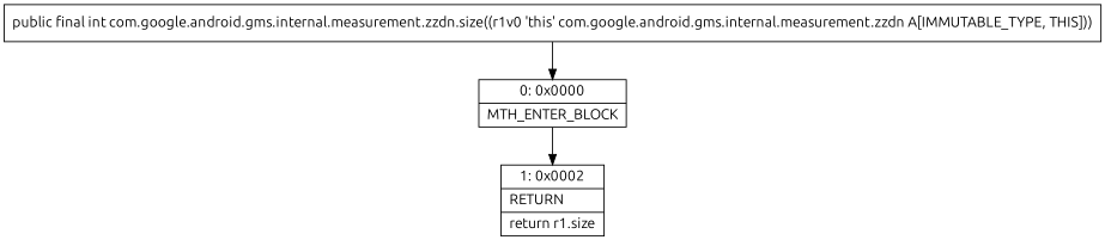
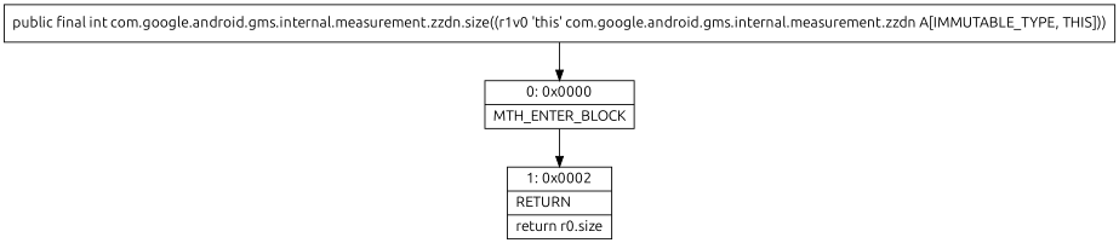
  digraph {
    fontname=Ubuntu
    node [shape=record fontname=Ubuntu]
    edge [fontname=Ubuntu]
    n1 [label="{0\:\ 0x0000|MTH_ENTER_BLOCK\l}"]
-   n2 [label="{1\:\ 0x0002|RETURN\l|return r1.size\l}"]
+   n2 [label="{1\:\ 0x0002|RETURN\l|return r0.size\l}"]
    n3 [label="{public final int com.google.android.gms.internal.measurement.zzdn.size((r1v0 'this' com.google.android.gms.internal.measurement.zzdn A[IMMUTABLE_TYPE, THIS])) }"]
    n1 -> n2
    n3 -> n1
  }
